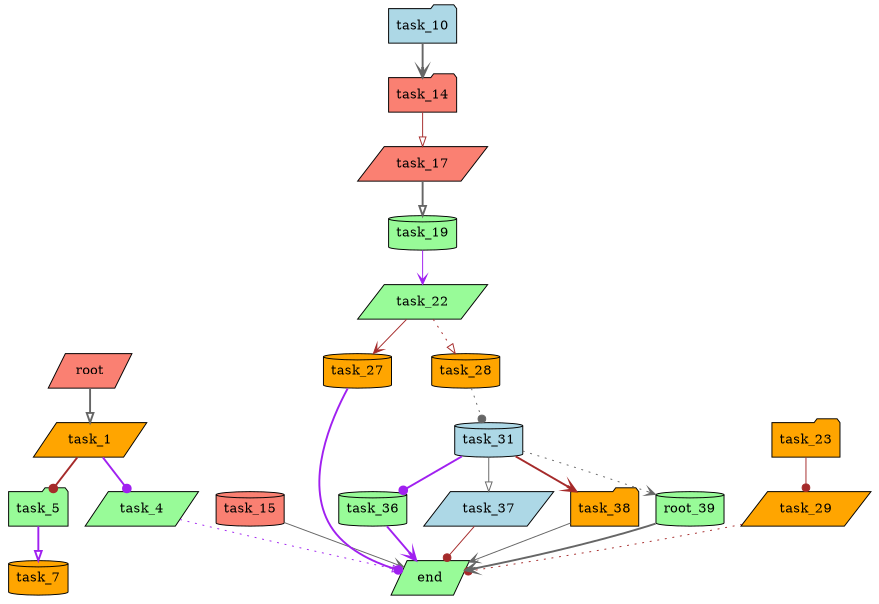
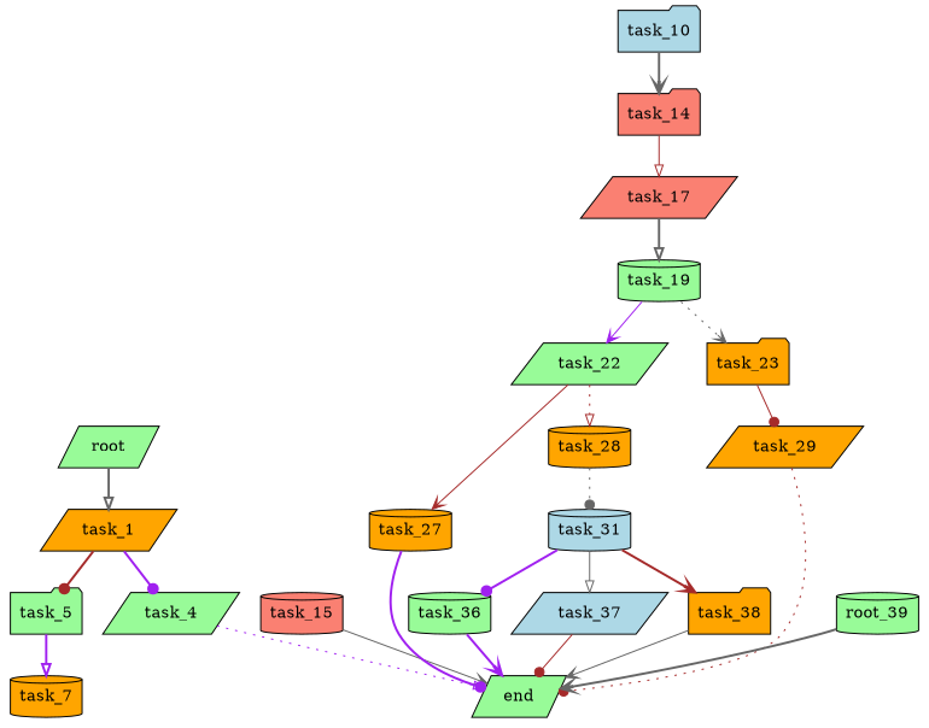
  digraph {
    node [fillcolor=orange shape=parallelogram style=filled]
    edge [arrowhead=vee color=gray40 style=bold]
-   root [fillcolor=salmon]
+   root [fillcolor=palegreen]
    task_1
    task_4 [fillcolor=palegreen]
    task_5 [fillcolor=palegreen shape=folder]
    end [fillcolor=palegreen]
    task_7 [shape=cylinder]
    task_10 [fillcolor=lightblue shape=folder]
    task_14 [fillcolor=salmon shape=folder]
    task_17 [fillcolor=salmon]
    task_15 [fillcolor=salmon shape=cylinder]
    task_19 [fillcolor=palegreen shape=cylinder]
    task_22 [fillcolor=palegreen]
    task_23 [shape=folder]
    task_27 [shape=cylinder]
    task_28 [shape=cylinder]
    task_29
    task_31 [fillcolor=lightblue shape=cylinder]
    task_36 [fillcolor=palegreen shape=cylinder]
    task_37 [fillcolor=lightblue]
    task_38 [shape=folder]
    n21 [fillcolor=palegreen label=root_39 shape=cylinder]
    root -> task_1 [arrowhead=onormal]
    task_1 -> task_4 [arrowhead=dot color=purple]
    task_1 -> task_5 [arrowhead=dot color=brown]
    task_4 -> end [arrowhead=onormal color=purple style=dotted]
    task_5 -> task_7 [arrowhead=onormal color=purple]
    task_10 -> task_14
    task_14 -> task_17 [arrowhead=onormal color=brown style=solid]
    task_17 -> task_19 [arrowhead=onormal]
    task_15 -> end [style=solid]
    task_19 -> task_22 [color=purple style=solid]
+   task_19 -> task_23 [style=dotted]
    task_22 -> task_27 [color=brown style=solid]
    task_22 -> task_28 [arrowhead=onormal color=brown style=dotted]
    task_23 -> task_29 [arrowhead=dot color=brown style=solid]
    task_27 -> end [arrowhead=dot color=purple]
    task_28 -> task_31 [arrowhead=dot style=dotted]
    task_29 -> end [arrowhead=dot color=brown style=dotted]
    task_31 -> task_36 [arrowhead=dot color=purple]
    task_31 -> task_37 [arrowhead=onormal style=solid]
    task_31 -> task_38 [color=brown]
-   task_31 -> n21 [style=dotted]
    task_36 -> end [color=purple]
    task_37 -> end [arrowhead=dot color=brown style=solid]
    task_38 -> end [style=solid]
    n21 -> end
  }
